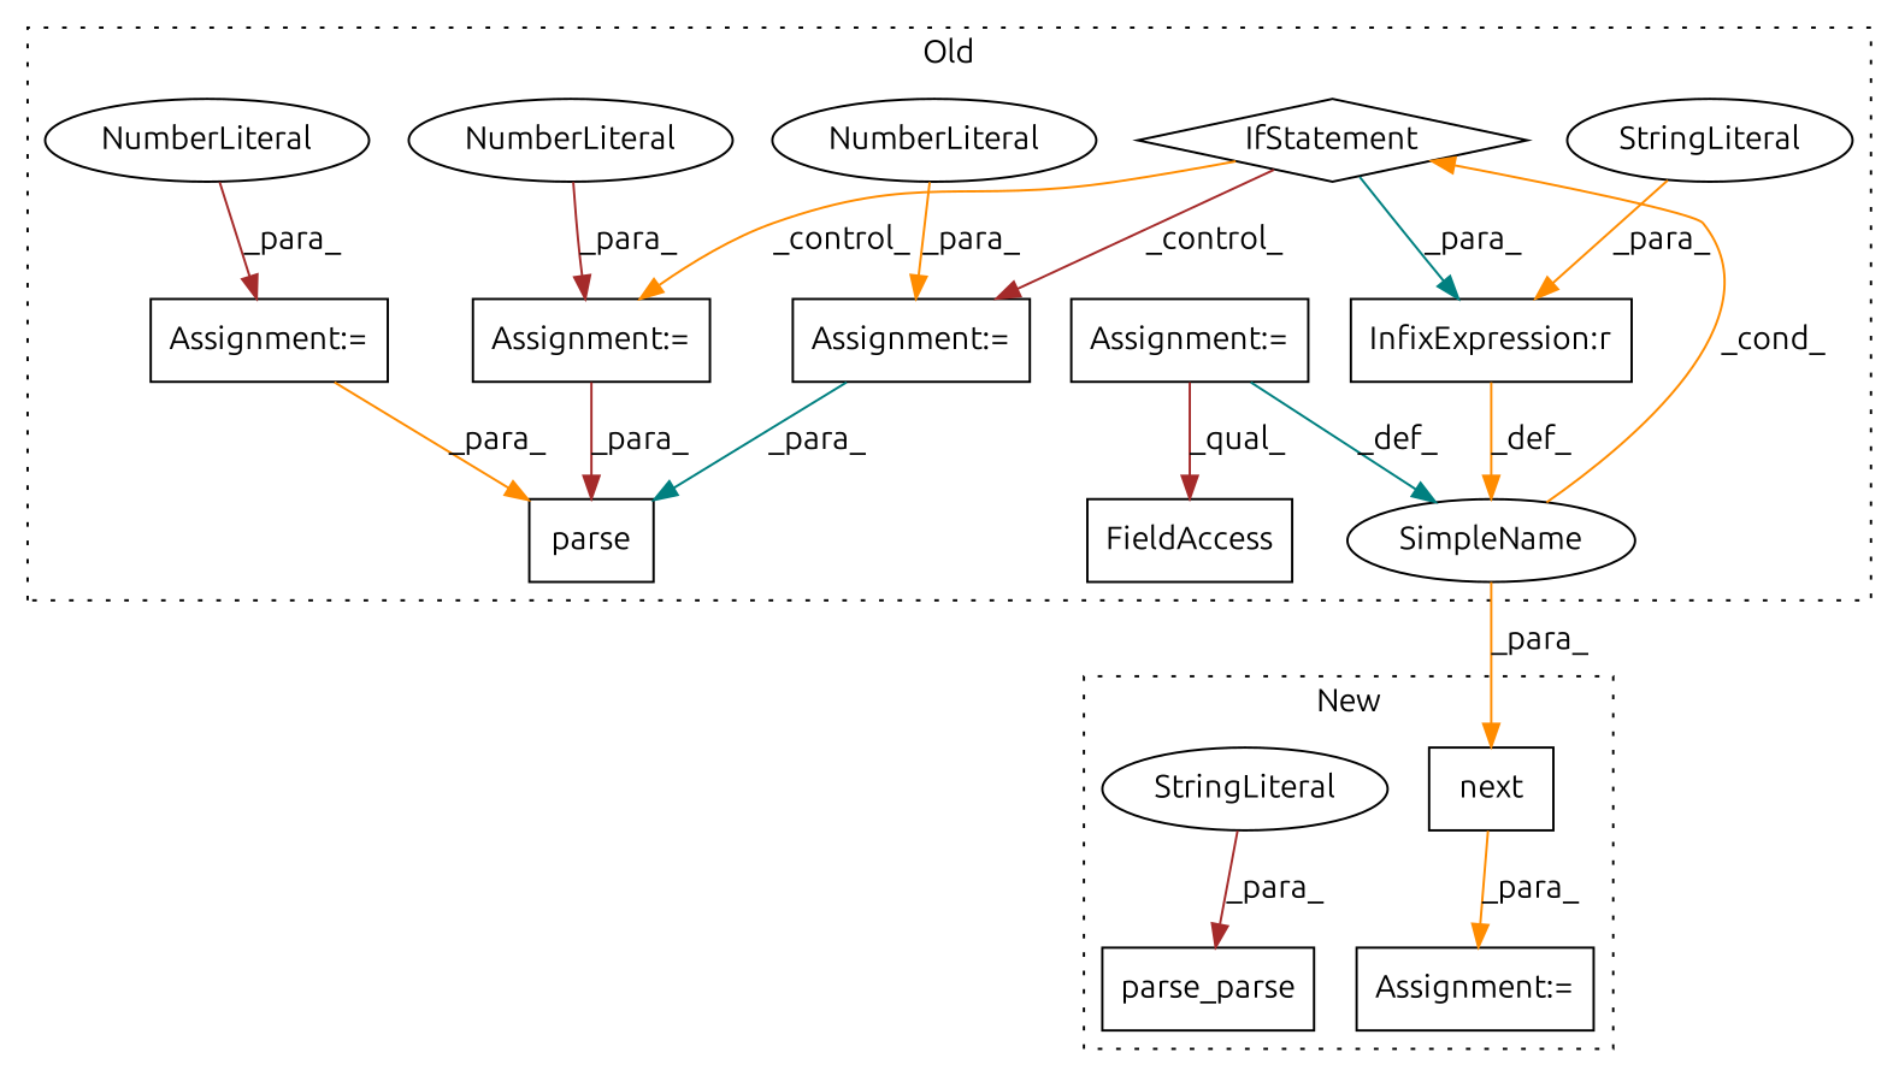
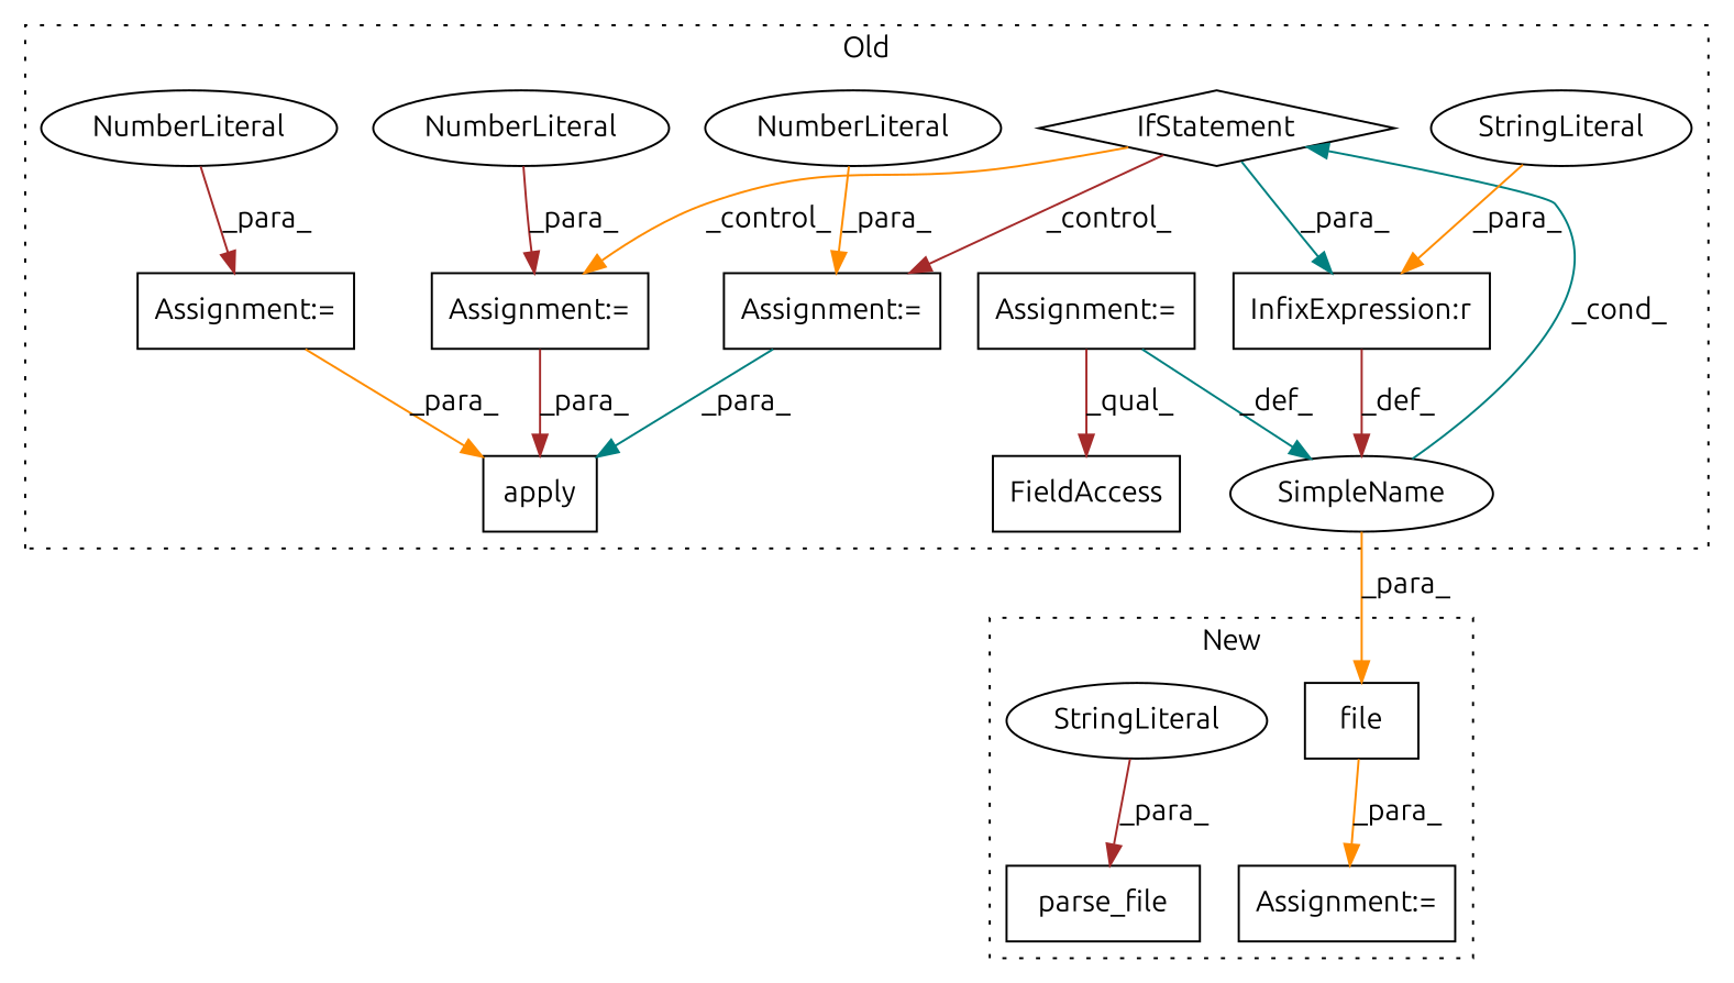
  digraph {
    fontname=Ubuntu
    node [a=7 fontname=Ubuntu l=1 shape=box]
    edge [color=darkorange fontname=Ubuntu]
-   n1 [a=32 l="6,1" label=parse s="9249,9276"]
+   n1 [a=32 l="6,1" label=apply s="9249,9276"]
    n2 [label="Assignment:=" s=9029]
    n3 [a=34 label=NumberLiteral s=9030 shape=ellipse]
    n4 [label="Assignment:=" s=8997]
    n5 [a=34 label=NumberLiteral s=8998 shape=ellipse]
    n6 [a=27 l=4 label="InfixExpression:r" s=8968]
    n7 [a=22 l=7 label=FieldAccess s=8961]
    n8 [a=25 l="4,2" label=IfStatement s="8957,8979" shape=diamond]
    n9 [a=42 label=SimpleName shape=ellipse l=""]
    n10 [a=45 l=7 label=StringLiteral s=8972 shape=ellipse]
    n11 [l=2 label="Assignment:=" s=8564]
    n12 [label="Assignment:=" s=9051]
    n13 [a=34 label=NumberLiteral s=9052 shape=ellipse]
-   n14 [a=32 l="5,1" label=next s="9232,9276"]
+   n14 [a=32 l="5,1" label=file s="9232,9276"]
    n15 [l=2 label="Assignment:=" s=9230]
-   n16 [a=32 l="11,1" label=parse_parse s="9250,9275"]
+   n16 [a=32 l="11,1" label=parse_file s="9250,9275"]
    n17 [a=45 l=4 label=StringLiteral s=9271 shape=ellipse]
    subgraph cluster_1 {
      label=Old
      style=dotted
      n1
      n2
      n3
      n4
      n5
      n6
      n7
      n8
      n9
      n10
      n11
      n12
      n13
    }
    subgraph cluster_2 {
      label=New
      style=dotted
      n14
      n15
      n16
      n17
    }
    n2 -> n1 [color=teal label=_para_]
    n3 -> n2 [label=_para_]
    n4 -> n1 [color=brown label=_para_]
    n5 -> n4 [color=brown label=_para_]
-   n6 -> n9 [label=_def_]
+   n6 -> n9 [color=brown label=_def_]
    n8 -> n2 [color=brown label=_control_]
    n8 -> n4 [label=_control_]
    n8 -> n6 [color=teal label=_para_]
-   n9 -> n8 [label=_cond_]
+   n9 -> n8 [color=teal label=_cond_]
    n9 -> n14 [label=_para_]
    n10 -> n6 [label=_para_]
    n11 -> n7 [color=brown label=_qual_]
    n11 -> n9 [color=teal label=_def_]
    n12 -> n1 [label=_para_]
    n13 -> n12 [color=brown label=_para_]
    n14 -> n15 [label=_para_]
    n17 -> n16 [color=brown label=_para_]
  }
